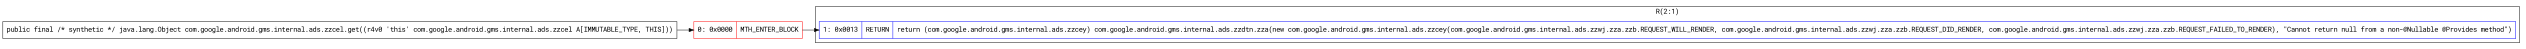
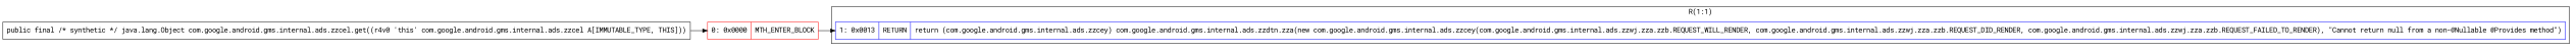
  digraph {
    rankdir=LR
    fontname="Roboto Mono"
    node [shape=record fontname="Roboto Mono"]
    edge [fontname="Roboto Mono"]
    n1 [color=blue label="{1\:\ 0x0013|RETURN\l|return (com.google.android.gms.internal.ads.zzcey) com.google.android.gms.internal.ads.zzdtn.zza(new com.google.android.gms.internal.ads.zzcey(com.google.android.gms.internal.ads.zzwj.zza.zzb.REQUEST_WILL_RENDER, com.google.android.gms.internal.ads.zzwj.zza.zzb.REQUEST_DID_RENDER, com.google.android.gms.internal.ads.zzwj.zza.zzb.REQUEST_FAILED_TO_RENDER), \"Cannot return null from a non\-@Nullable @Provides method\")\l}"]
    n2 [color=red label="{0\:\ 0x0000|MTH_ENTER_BLOCK\l}"]
    n3 [label="{public final \/* synthetic *\/ java.lang.Object com.google.android.gms.internal.ads.zzcel.get((r4v0 'this' com.google.android.gms.internal.ads.zzcel A[IMMUTABLE_TYPE, THIS])) }"]
    subgraph cluster_1 {
-     label="R(2:1)"
+     label="R(1:1)"
      n1
    }
    n2 -> n1
    n3 -> n2
  }
